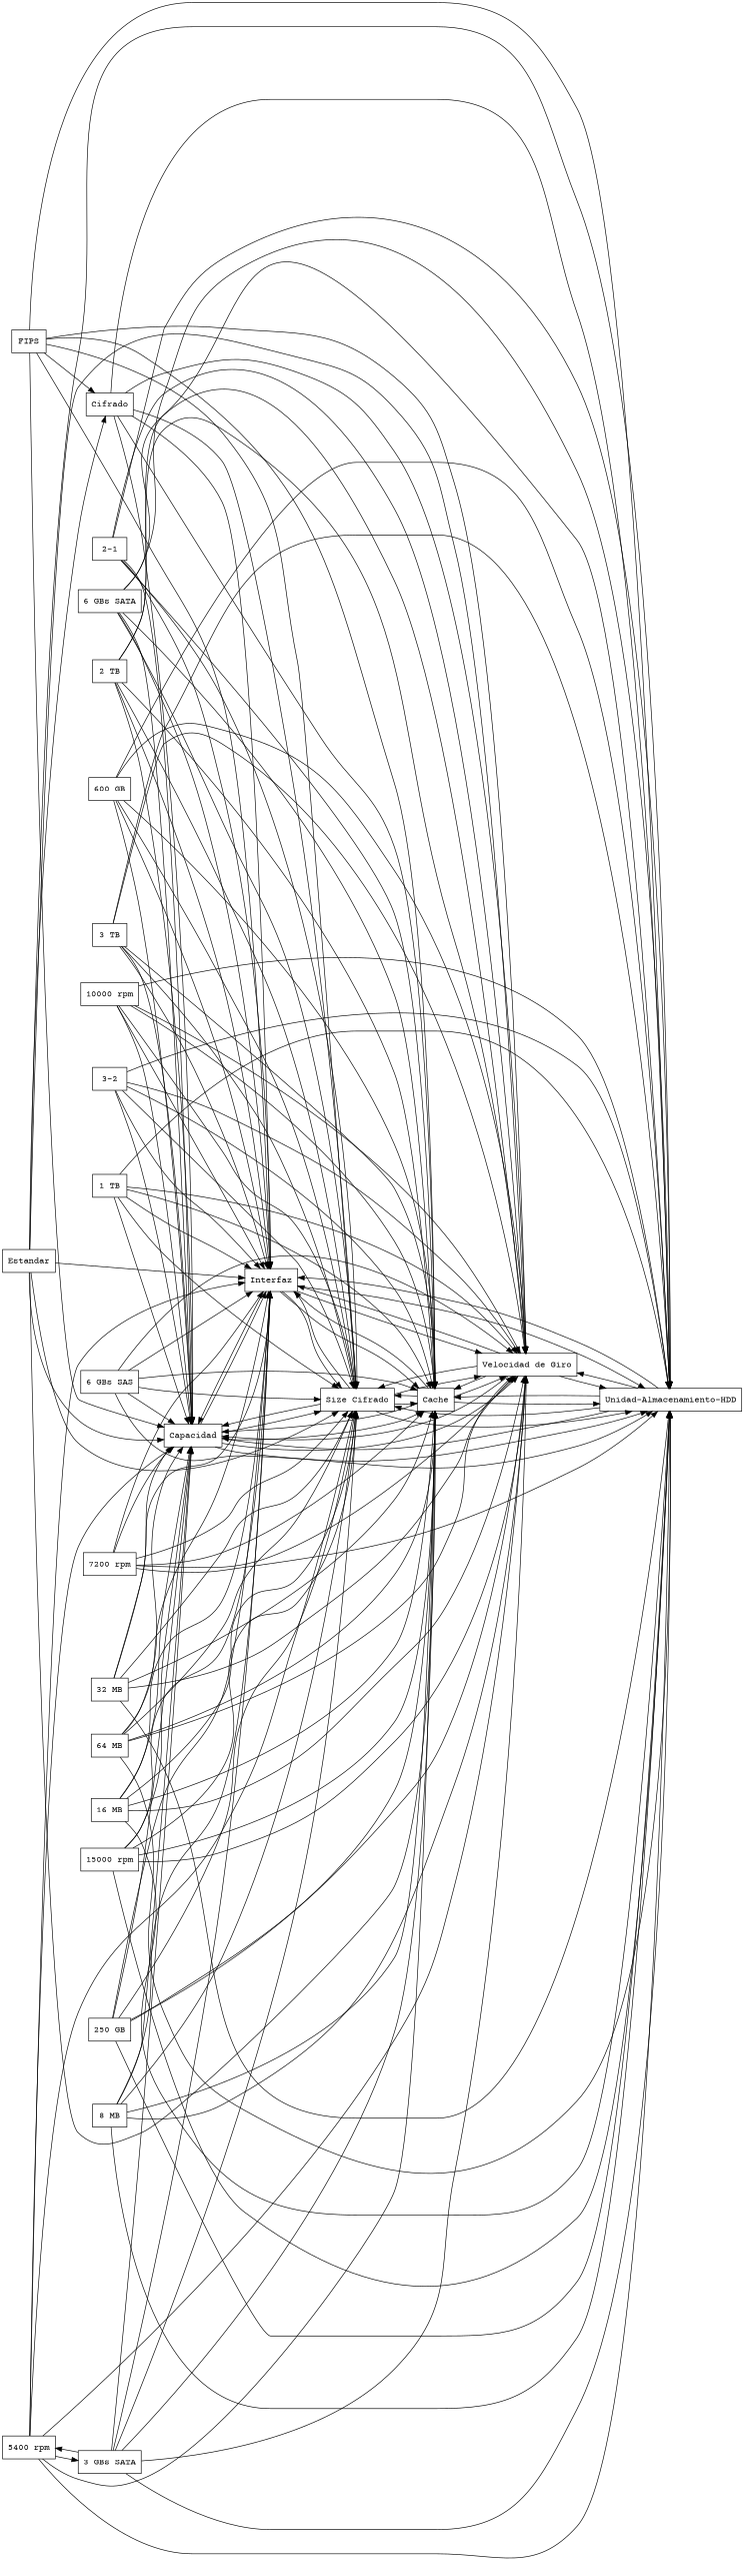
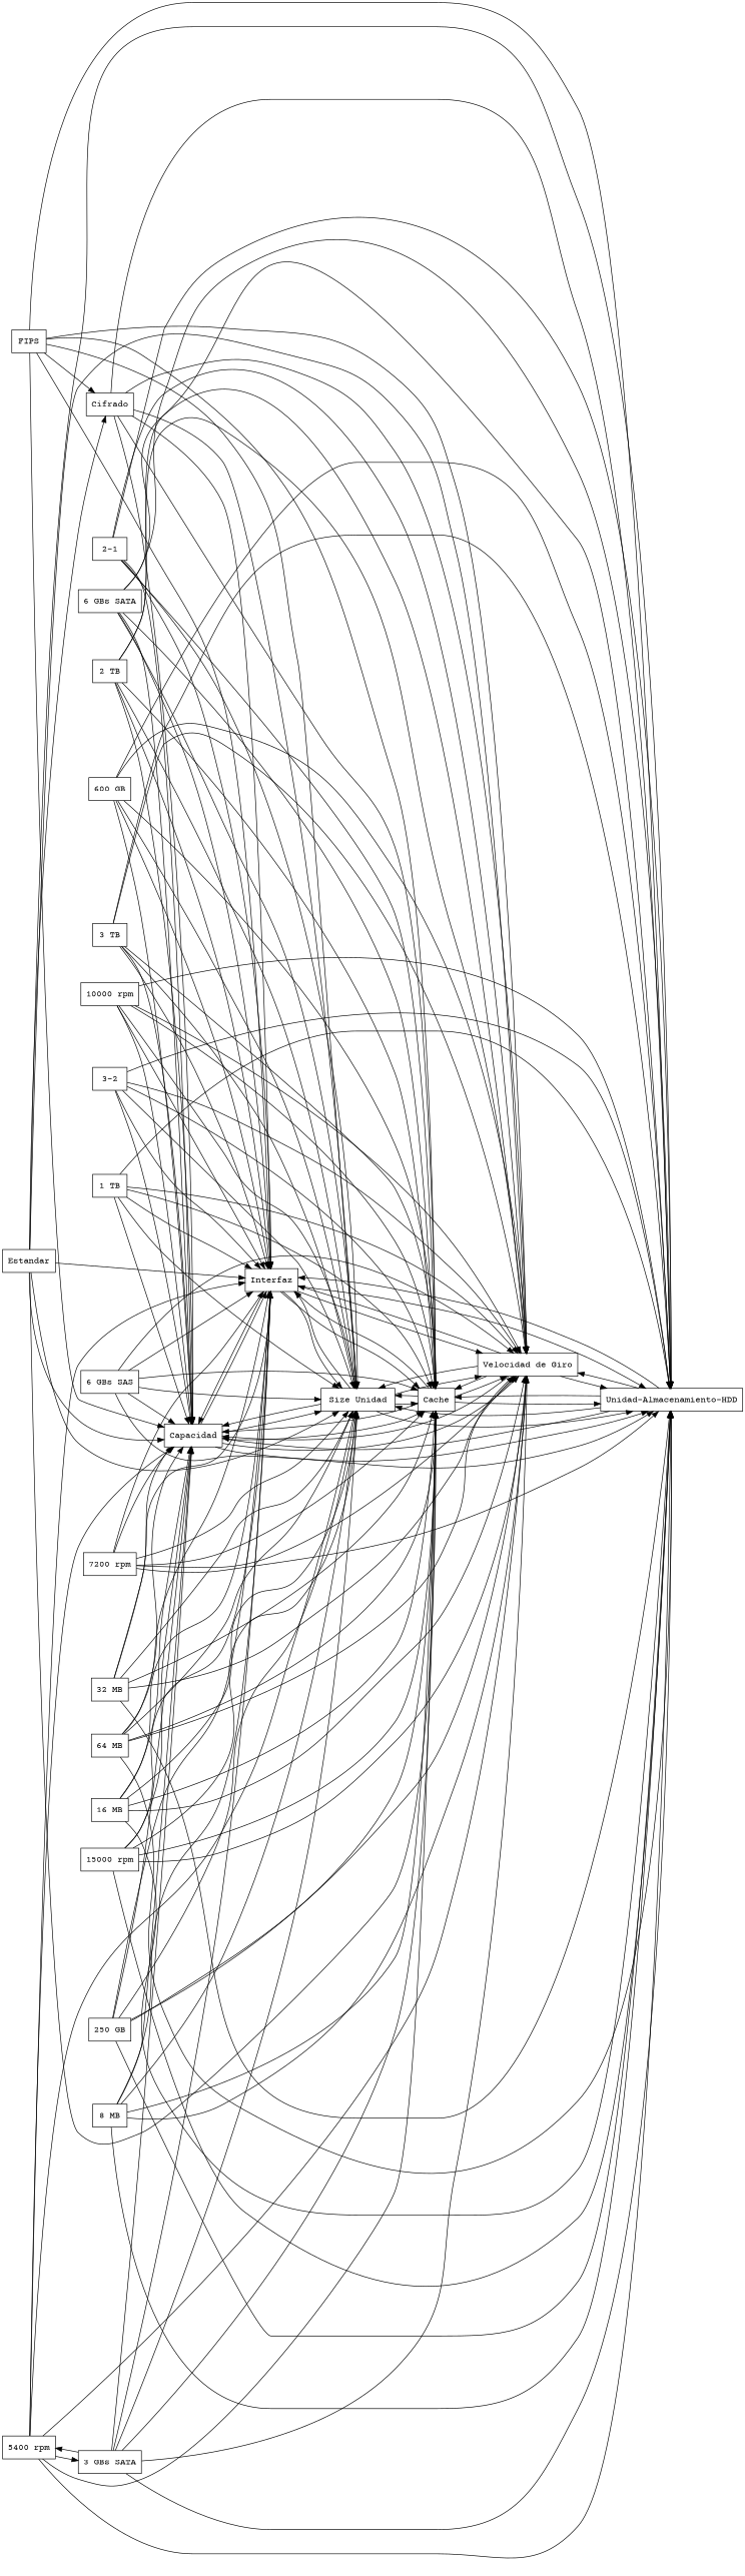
  digraph {
    fontname="Courier Prime"
    rankdir=LR
    node [fontname="Courier Prime" shape=box]
    edge [arrowhead=normal fontname="Courier Prime"]
    n1 [label="2-1"]
    n2 [label=Capacidad]
    n3 [label=Interfaz]
    n4 [label="Unidad-Almacenamiento-HDD"]
    n5 [label="Velocidad de Giro"]
    n6 [label=Cache]
-   n7 [label="Size Cifrado"]
+   n7 [label="Size Unidad"]
    n8 [label="10000 rpm"]
    n9 [label=Estandar]
    n10 [label=Cifrado]
    n11 [label="32 MB"]
    n12 [label="3-2"]
    n13 [label="2 TB"]
    n14 [label=FIPS]
    n15 [label="600 GB"]
    n16 [label="6 GBs SATA"]
    n17 [label="1 TB"]
    n18 [label="3 TB"]
    n19 [label="15000 rpm"]
    n20 [label="6 GBs SAS"]
    n21 [label="64 MB"]
    n22 [label="7200 rpm"]
    n23 [label="250 GB"]
    n24 [label="5400 rpm"]
    n25 [label="3 GBs SATA"]
    n26 [label="8 MB"]
    n27 [label="16 MB"]
    n1 -> n2
    n1 -> n3
    n1 -> n4
    n1 -> n5
    n1 -> n6
    n1 -> n7
    n2 -> n3
    n2 -> n4
    n2 -> n5
    n2 -> n6
    n2 -> n7
    n3 -> n2
    n3 -> n4
    n3 -> n5
    n3 -> n6
    n3 -> n7
    n4 -> n2
    n4 -> n3
    n4 -> n5
    n4 -> n6
    n4 -> n7
    n5 -> n2
    n5 -> n3
    n5 -> n4
    n5 -> n6
    n5 -> n7
    n6 -> n2
    n6 -> n3
    n6 -> n4
    n6 -> n5
    n6 -> n7
    n7 -> n2
    n7 -> n3
    n7 -> n4
    n7 -> n5
    n7 -> n6
    n8 -> n2
    n8 -> n3
    n8 -> n4
    n8 -> n5
    n8 -> n6
    n8 -> n7
    n9 -> n2
    n9 -> n3
    n9 -> n4
    n9 -> n5
    n9 -> n6
    n9 -> n7
    n9 -> n10
    n10 -> n2
    n10 -> n3
    n10 -> n4
    n10 -> n5
    n10 -> n6
    n10 -> n7
    n11 -> n2
    n11 -> n3
    n11 -> n4
    n11 -> n5
    n11 -> n6
    n11 -> n7
    n12 -> n2
    n12 -> n3
    n12 -> n4
    n12 -> n5
    n12 -> n6
    n12 -> n7
    n13 -> n2
    n13 -> n3
    n13 -> n4
    n13 -> n5
    n13 -> n6
    n13 -> n7
    n14 -> n2
    n14 -> n3
    n14 -> n4
    n14 -> n5
    n14 -> n6
    n14 -> n7
    n14 -> n10
    n15 -> n2
    n15 -> n3
    n15 -> n4
    n15 -> n5
    n15 -> n6
    n15 -> n7
    n16 -> n2
    n16 -> n3
    n16 -> n4
    n16 -> n5
    n16 -> n6
    n16 -> n7
    n17 -> n2
    n17 -> n3
    n17 -> n4
    n17 -> n5
    n17 -> n6
    n17 -> n7
    n18 -> n2
    n18 -> n3
    n18 -> n4
    n18 -> n5
    n18 -> n6
    n18 -> n7
    n19 -> n2
    n19 -> n3
    n19 -> n4
    n19 -> n5
    n19 -> n6
    n19 -> n7
    n20 -> n2
    n20 -> n3
    n20 -> n4
    n20 -> n5
    n20 -> n6
    n20 -> n7
    n21 -> n2
    n21 -> n3
    n21 -> n4
    n21 -> n5
    n21 -> n6
    n21 -> n7
    n22 -> n2
    n22 -> n3
    n22 -> n4
    n22 -> n5
    n22 -> n6
    n22 -> n7
    n23 -> n2
    n23 -> n3
    n23 -> n4
    n23 -> n5
    n23 -> n6
    n23 -> n7
    n24 -> n2
    n24 -> n3
    n24 -> n4
    n24 -> n5
    n24 -> n6
    n24 -> n7
    n24 -> n25
    n25 -> n2
    n25 -> n3
    n25 -> n4
    n25 -> n5
    n25 -> n6
    n25 -> n7
    n25 -> n24
    n26 -> n2
    n26 -> n3
    n26 -> n4
    n26 -> n5
    n26 -> n6
    n26 -> n7
    n27 -> n2
    n27 -> n3
    n27 -> n4
    n27 -> n5
    n27 -> n6
    n27 -> n7
  }
